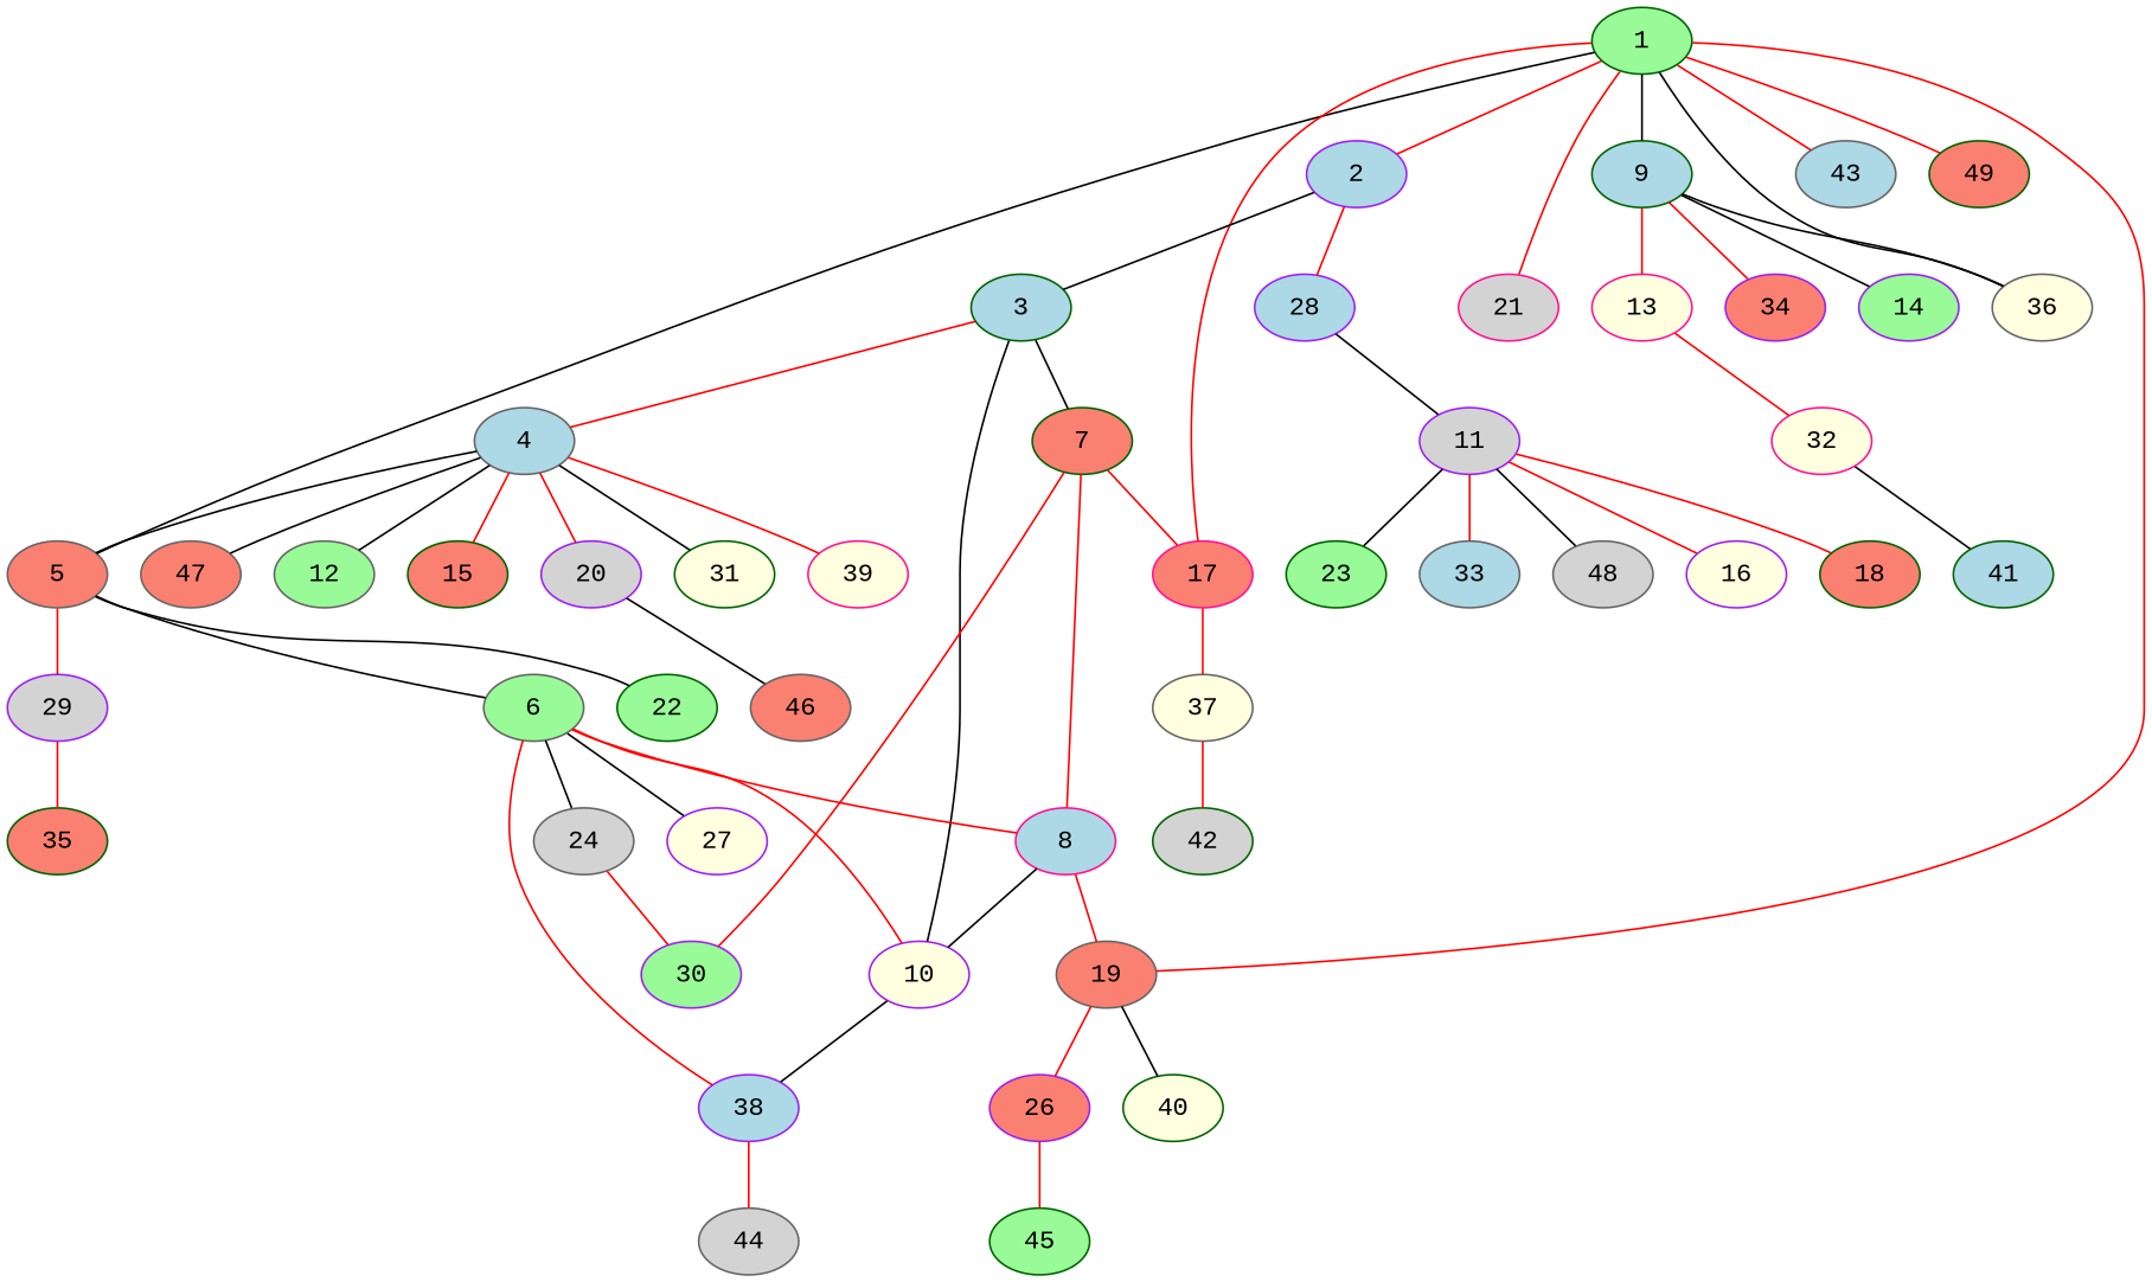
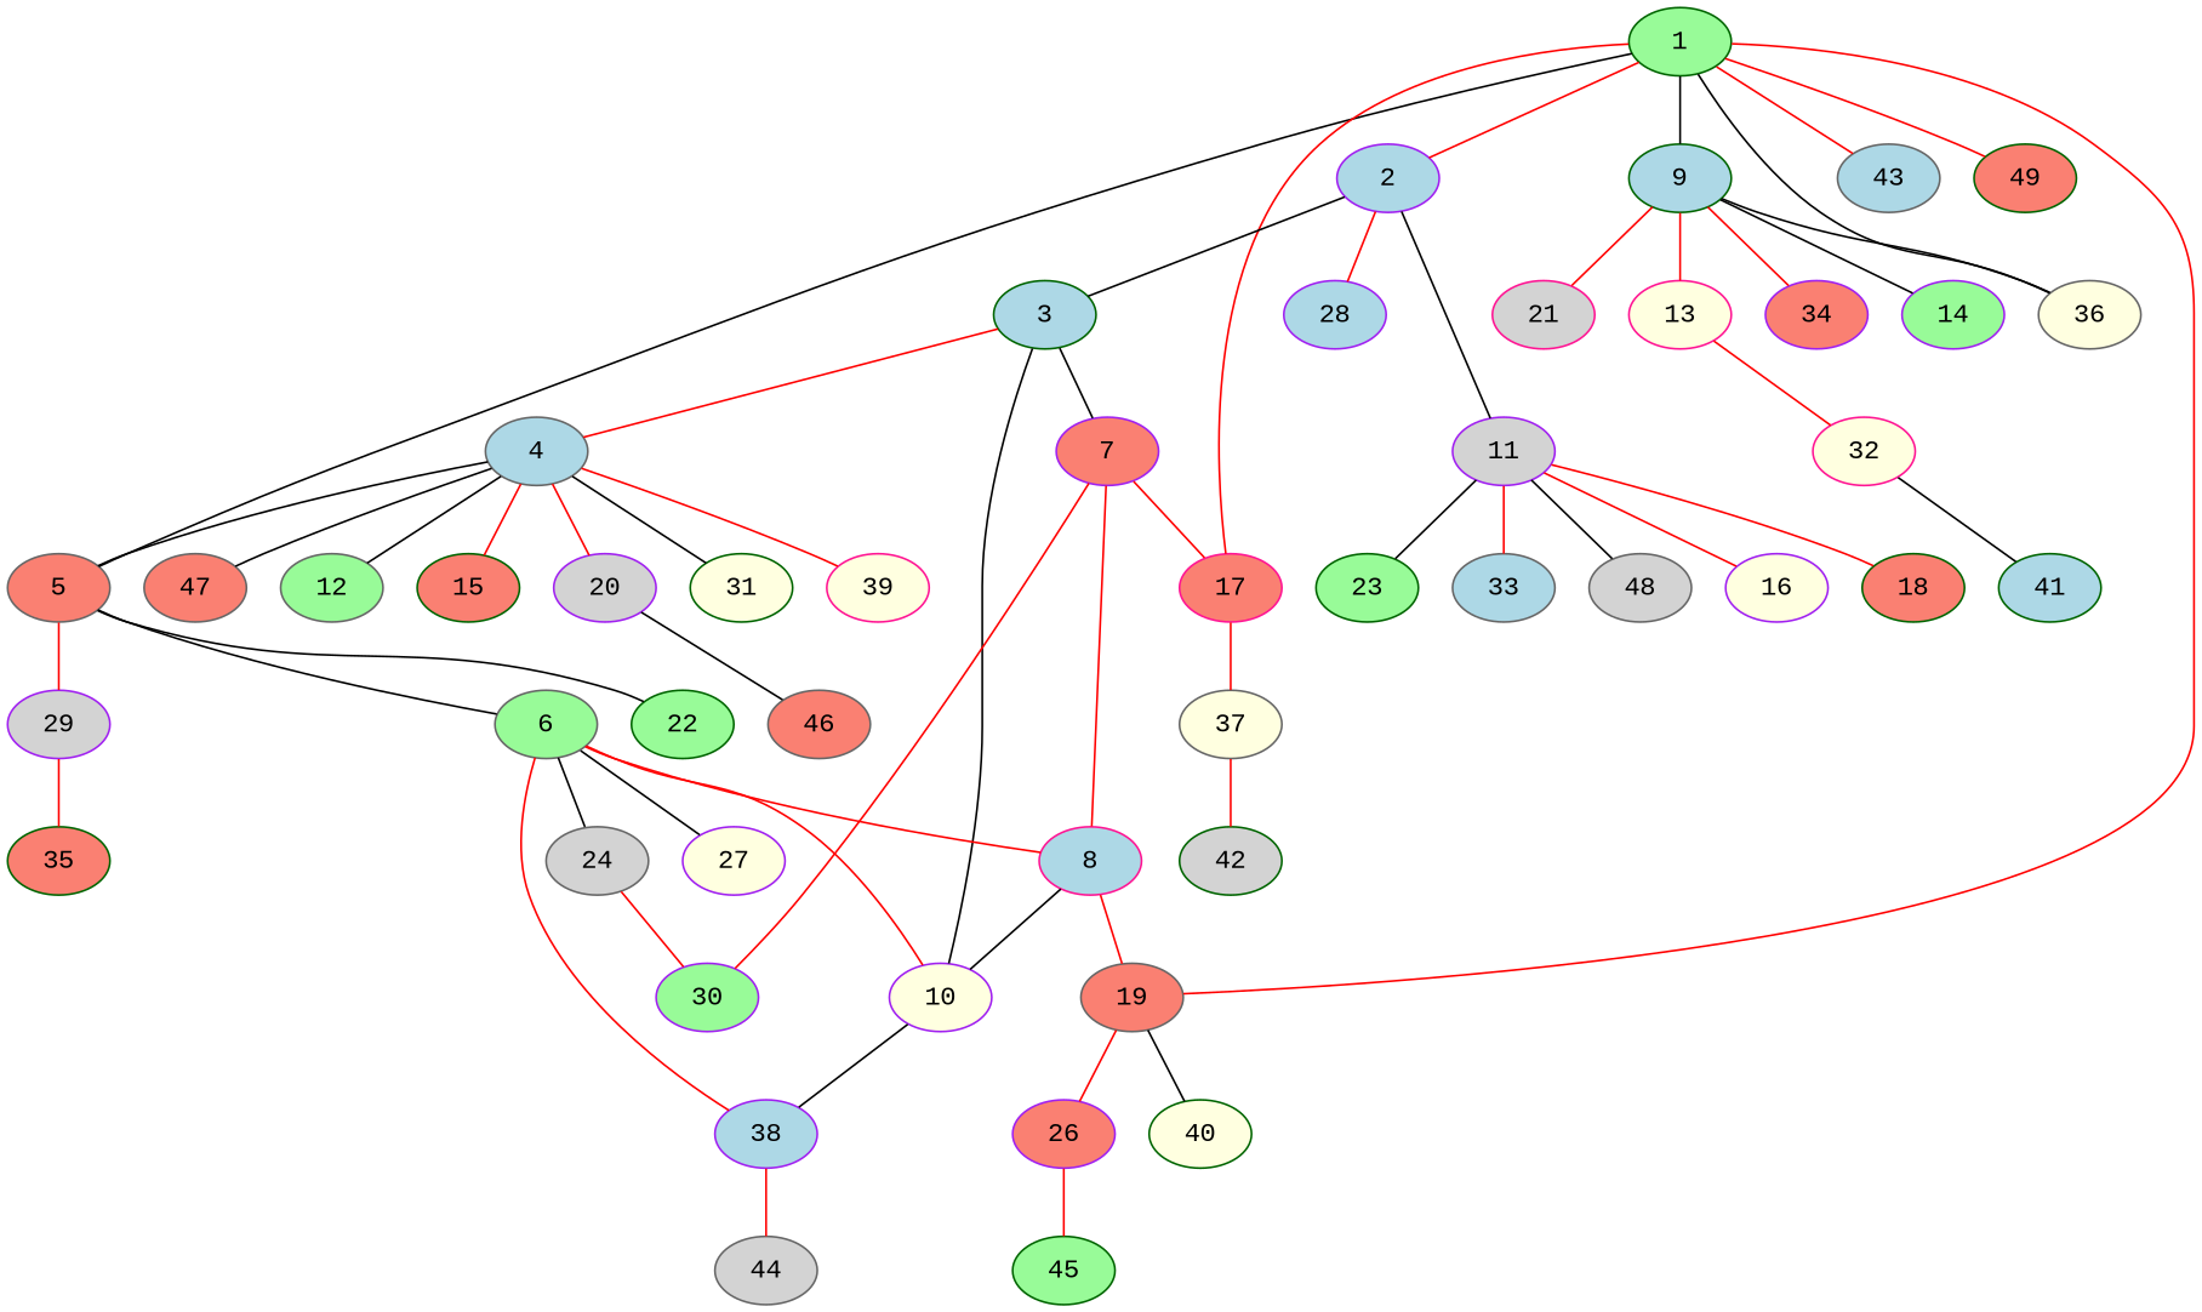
  graph {
    fontname="Liberation Mono"
    node [color=darkgreen fillcolor=salmon fontname="Liberation Mono" style=filled]
    edge [color=red fontname="Liberation Mono"]
    1 [fillcolor=palegreen]
    2 [color=purple fillcolor=lightblue]
    5 [color=gray40]
    9 [fillcolor=lightblue]
    17 [color=deeppink]
    21 [color=deeppink fillcolor=lightgrey]
    36 [color=gray40 fillcolor=lightyellow]
    43 [color=gray40 fillcolor=lightblue]
    49
    19 [color=gray40]
    3 [fillcolor=lightblue]
    11 [color=purple fillcolor=lightgrey]
    28 [color=purple fillcolor=lightblue]
    6 [color=gray40 fillcolor=palegreen]
    22 [fillcolor=palegreen]
    29 [color=purple fillcolor=lightgrey]
    8 [color=deeppink fillcolor=lightblue]
    10 [color=purple fillcolor=lightyellow]
    13 [color=deeppink fillcolor=lightyellow]
    14 [color=purple fillcolor=palegreen]
    34 [color=purple]
    37 [color=gray40 fillcolor=lightyellow]
    4 [color=gray40 fillcolor=lightblue]
-   7
+   7 [color=purple]
    16 [color=purple fillcolor=lightyellow]
    18
    23 [fillcolor=palegreen]
    33 [color=gray40 fillcolor=lightblue]
    48 [color=gray40 fillcolor=lightgrey]
    12 [color=gray40 fillcolor=palegreen]
    15
    20 [color=purple fillcolor=lightgrey]
    31 [fillcolor=lightyellow]
    39 [color=deeppink fillcolor=lightyellow]
    47 [color=gray40]
    30 [color=purple fillcolor=palegreen]
    38 [color=purple fillcolor=lightblue]
    46 [color=gray40]
    24 [color=gray40 fillcolor=lightgrey]
    27 [color=purple fillcolor=lightyellow]
    35
    44 [color=gray40 fillcolor=lightgrey]
    26 [color=purple]
    40 [fillcolor=lightyellow]
    32 [color=deeppink fillcolor=lightyellow]
    41 [fillcolor=lightblue]
    42 [fillcolor=lightgrey]
    45 [fillcolor=palegreen]
    1 -- 2
    1 -- 5 [color=black]
    1 -- 9 [color=black]
    1 -- 17
-   1 -- 21
+   9 -- 21
    1 -- 36 [color=black]
    1 -- 43
    1 -- 49
    1 -- 19
    2 -- 3 [color=black]
-   28 -- 11 [color=black]
+   2 -- 11 [color=black]
    2 -- 28
    5 -- 6 [color=black]
    5 -- 22 [color=black]
    5 -- 29
    9 -- 36 [color=black]
    9 -- 13
    9 -- 14 [color=black]
    9 -- 34
    17 -- 37
    19 -- 26
    19 -- 40 [color=black]
    3 -- 10 [color=black]
    3 -- 4
    3 -- 7 [color=black]
    11 -- 16
    11 -- 18
    11 -- 23 [color=black]
    11 -- 33
    11 -- 48 [color=black]
    6 -- 8
    6 -- 10
    6 -- 38
    6 -- 24 [color=black]
    6 -- 27 [color=black]
    29 -- 35
    8 -- 19
    8 -- 10 [color=black]
    10 -- 38 [color=black]
    13 -- 32
    37 -- 42
    4 -- 5 [color=black]
    4 -- 12 [color=black]
    4 -- 15
    4 -- 20
    4 -- 31 [color=black]
    4 -- 39
    4 -- 47 [color=black]
    7 -- 17
    7 -- 8
    7 -- 30
    20 -- 46 [color=black]
    38 -- 44
    24 -- 30
    26 -- 45
    32 -- 41 [color=black]
  }
